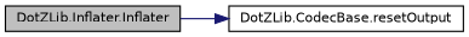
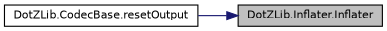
  digraph {
    rankdir=LR
    node [color=black fontname=Helvetica fontsize=10 shape=record style=filled]
    n1 [fillcolor=grey75 fontcolor=black height=0.2 label="DotZLib.Inflater.Inflater" width=0.4]
    n2 [fillcolor=white height=0.2 label="DotZLib.CodecBase.resetOutput" width=0.4]
-   n1 -> n2 [color=midnightblue fontname=Helvetica fontsize=10 labelfontname=Helvetica labelfontsize=10 style=solid]
+   n2 -> n1 [color=midnightblue fontname=Helvetica fontsize=10 labelfontname=Helvetica labelfontsize=10 style=solid]
  }
